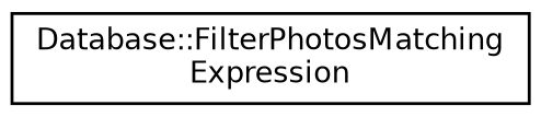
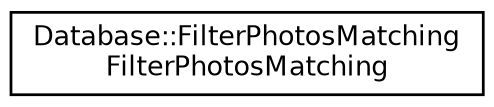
  digraph {
    rankdir=LR
-   n1 [color=black fillcolor=white fontname=Helvetica fontsize=10 height=0.2 label="Database::FilterPhotosMatching\lExpression" shape=record style=filled width=0.4]
+   n1 [color=black fillcolor=white fontname=Helvetica fontsize=10 height=0.2 label="Database::FilterPhotosMatching\lFilterPhotosMatching" shape=record style=filled width=0.4]
  }
